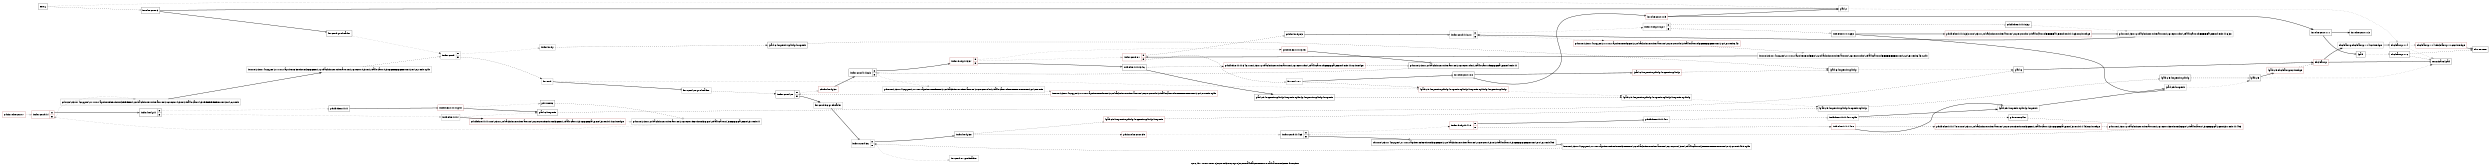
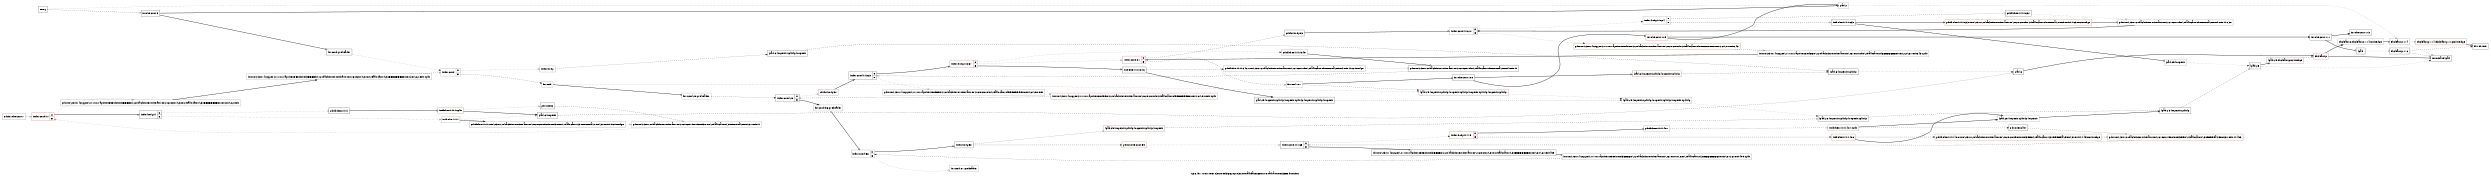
  digraph {
    label="CFG for '_ZN10QProjectorILi3EE20project_to_all_facesERK10QuadratureILi2EE' function"
    rankdir=LR
    node [color=black shape=record]
    edge [arrowhead=onormal style=bold]
    n1 [label="{entry}"]
    n2 [label="{invoke.cont.3}"]
    n3 [color=gray40 label="{lpad.2}"]
    n4 [label="{for.cond.preheader}"]
    n5 [color=gray40 label="{ehcleanup.114}"]
    n6 [color=gray40 label="{it_for.cond|{<s0>T|<s1>F}}"]
    n7 [label="{terminate.lpad}"]
    n8 [color=brown label="{ehcleanup.114.ehcleanup.116_crit_edge}"]
    n9 [color=gray40 label="{it_for.body}"]
    n10 [color=gray40 label="{for.end}"]
    n11 [label="{lpad.6.loopexit.split-lp.loopexit}"]
    n12 [color=gray40 label="{for.cond.28.preheader}"]
    n13 [color=brown label="{lpad.25.loopexit.split-lp.loopexit.split-lp.loopexit.split-lp.loopexit.split-lp}"]
    n14 [color=brown label="{pd_invoke.cont.7}"]
    n15 [color=brown label="{it_for.cond.i.i|{<s0>T|<s1>F}}"]
    n16 [label="{lpad.6.loopexit.split-lp}"]
    n17 [label="{it_for.cond.28|{<s0>T|<s1>F}}"]
    n18 [color=gray40 label="{lpad.25.loopexit.split-lp.loopexit.split-lp.loopexit.split-lp}"]
    n19 [label="{it_for.body.i.i|{<s0>T|<s1>F}}"]
    n20 [color=gray40 label="{pd__ZNSt3__14copyINS_11__wrap_iterIP5PointILi3EEEENS_20back_insert_iteratorINS_6vectorIS3_NS_9allocatorIS3_EEEEEEEET0_T_SD_SC_.exit}"]
    n21 [label="{lpad.6}"]
    n22 [label="{pd_if.then.i.i.i.i}"]
    n23 [color=gray40 label="{it_if.else.i.i.i.i}"]
    n24 [color=gray40 label="{it__ZNSt3__14copyINS_11__wrap_iterIP5PointILi3EEEENS_20back_insert_iteratorINS_6vectorIS3_NS_9allocatorIS3_EEEEEEEET0_T_SD_SC_.exit.split}"]
    n25 [color=brown label="{it_if.then.i.i.i.i.split}"]
    n26 [label="{lpad.6.loopexit}"]
    n27 [color=brown label="{pd_if.else.i.i.i.i._ZNSt3__120back_insert_iteratorINS_6vectorI5PointILi3EENS_9allocatorIS3_EEEEEaSERKS3_.exit.i.i_crit_edge}"]
    n28 [label="{pd_.noexc}"]
    n29 [color=gray40 label="{pd__ZNSt3__120back_insert_iteratorINS_6vectorI5PointILi3EENS_9allocatorIS3_EEEEEaSERKS3_.exit.i.i}"]
    n30 [color=brown label="{ehcleanup}"]
    n31 [label="{lpad}"]
    n32 [label="{ehcleanup.116}"]
    n33 [label="{eh.resume}"]
    n34 [color=gray40 label="{ehcleanup.ehcleanup.114_crit_edge}"]
    n35 [color=brown label="{lpad.6.loopexit.split-lp.loopexit.split-lp}"]
    n36 [color=brown label="{pd_for.body.30}"]
    n37 [color=gray40 label="{for.cond.56.preheader}"]
    n38 [label="{lpad.25.loopexit.split-lp.loopexit.split-lp}"]
    n39 [label="{it_for.cond.i.i.323|{<s0>T|<s1>F}}"]
    n40 [color=gray40 label="{it_for.cond.56|{<s0>T|<s1>F}}"]
    n41 [color=brown label="{it_for.body.i.i.337|{<s0>T|<s1>F}}"]
    n42 [color=gray40 label="{pd__ZNSt3__14copyINS_11__wrap_iterIPKdEENS_20back_insert_iteratorINS_6vectorIdNS_9allocatorIdEEEEEEEET0_T_SC_SB_.exit}"]
    n43 [label="{it_for.body.58}"]
    n44 [color=gray40 label="{for.cond.81.preheader}"]
    n45 [color=brown label="{lpad.25.loopexit.split-lp.loopexit.split-lp.loopexit}"]
    n46 [color=brown label="{pd_invoke.cont.59}"]
    n47 [color=brown label="{pd_if.then.i.i.i.i.345}"]
    n48 [label="{it_if.else.i.i.i.i.346}"]
    n49 [color=brown label="{it_for.cond.81|{<s0>T|<s1>F}}"]
    n50 [color=brown label="{it__ZNSt3__14copyINS_11__wrap_iterIPKdEENS_20back_insert_iteratorINS_6vectorIdNS_9allocatorIdEEEEEEEET0_T_SC_SB_.exit.split}"]
    n51 [label="{pd__ZNSt3__120back_insert_iteratorINS_6vectorIdNS_9allocatorIdEEEEEaSERKd.exit.i.i}"]
    n52 [color=brown label="{pd_if.else.i.i.i.i.346._ZNSt3__120back_insert_iteratorINS_6vectorIdNS_9allocatorIdEEEEEaSERKd.exit.i.i_crit_edge}"]
    n53 [label="{lpad.25.loopexit.split-lp.loopexit.split-lp.loopexit.split-lp.loopexit}"]
    n54 [color=gray40 label="{lpad.25.loopexit}"]
    n55 [label="{lpad.25}"]
    n56 [color=brown label="{lpad.25.ehcleanup_crit_edge}"]
    n57 [color=gray40 label="{lpad.25.loopexit.split-lp.loopexit}"]
    n58 [label="{lpad.25.loopexit.split-lp}"]
    n59 [label="{it_for.cond.i.i.465|{<s0>T|<s1>F}}"]
    n60 [label="{pd_for.body.83}"]
    n61 [color=gray40 label="{for.end.107}"]
    n62 [color=gray40 label="{it_for.cond.i.i.610|{<s0>T|<s1>F}}"]
    n63 [label="{invoke.cont.108}"]
    n64 [color=brown label="{it_for.body.i.i.479|{<s0>T|<s1>F}}"]
    n65 [label="{pd__ZNSt3__14copyINS_11__wrap_iterIP5PointILi3EEEENS_20back_insert_iteratorINS_6vectorIS3_NS_9allocatorIS3_EEEEEEEET0_T_SD_SC_.exit499}"]
    n66 [color=gray40 label="{pd_if.then.i.i.i.i.487}"]
    n67 [color=brown label="{it_if.else.i.i.i.i.488}"]
    n68 [color=gray40 label="{it__ZNSt3__14copyINS_11__wrap_iterIP5PointILi3EEEENS_20back_insert_iteratorINS_6vectorIS3_NS_9allocatorIS3_EEEEEEEET0_T_SD_SC_.exit499.split}"]
    n69 [color=gray40 label="{it_if.then.i.i.i.i.487.split}"]
    n70 [color=brown label="{pd_if.else.i.i.i.i.488._ZNSt3__120back_insert_iteratorINS_6vectorI5PointILi3EENS_9allocatorIS3_EEEEEaSERKS3_.exit.i.i.493_crit_edge}"]
    n71 [label="{pd_.noexc497}"]
    n72 [color=brown label="{pd__ZNSt3__120back_insert_iteratorINS_6vectorI5PointILi3EENS_9allocatorIS3_EEEEEaSERKS3_.exit.i.i.493}"]
    n73 [color=gray40 label="{it_for.body.i.i.624|{<s0>T|<s1>F}}"]
    n74 [color=brown label="{pd__ZNSt3__14copyINS_11__wrap_iterIPKdEENS_20back_insert_iteratorINS_6vectorIdNS_9allocatorIdEEEEEEEET0_T_SC_SB_.exit643}"]
    n75 [color=brown label="{invoke.cont.109}"]
    n76 [label="{pd_if.then.i.i.i.i.632}"]
    n77 [label="{it_if.else.i.i.i.i.633}"]
    n78 [color=gray40 label="{it__ZNSt3__14copyINS_11__wrap_iterIPKdEENS_20back_insert_iteratorINS_6vectorIdNS_9allocatorIdEEEEEEEET0_T_SC_SB_.exit643.split}"]
    n79 [color=gray40 label="{pd__ZNSt3__120back_insert_iteratorINS_6vectorIdNS_9allocatorIdEEEEEaSERKd.exit.i.i.638}"]
    n80 [color=brown label="{pd_if.else.i.i.i.i.633._ZNSt3__120back_insert_iteratorINS_6vectorIdNS_9allocatorIdEEEEEaSERKd.exit.i.i.638_crit_edge}"]
    n81 [label="{invoke.cont.111}"]
    n82 [label="{invoke.cont.113}"]
    n1 -> n2 [arrowhead=odot style=dashed]
    n1 -> n3 [arrowhead=odot style=dotted]
    n2 -> n3 [arrowhead=odot]
    n2 -> n4 [arrowhead=odot]
    n3 -> n5 [arrowhead=odot style=dotted]
    n4 -> n6 [arrowhead=normal style=dotted]
    n5 -> n7 [style=dotted]
    n5 -> n8 [style=dotted]
    n6 -> n9 [style=dotted tailport=s0]
    n6 -> n10 [arrowhead=normal style=dashed tailport=s1]
    n8 -> n33
    n9 -> n11 [arrowhead=normal style=dashed]
    n10 -> n12 [arrowhead=odot]
    n10 -> n13 [style=dotted]
    n11 -> n16 [arrowhead=normal style=dashed]
    n12 -> n17 [arrowhead=normal style=dashed]
    n13 -> n18 [arrowhead=normal style=dotted]
    n14 -> n15 [style=dashed]
    n15 -> n19 [tailport=s0]
    n15 -> n20 [style=dotted tailport=s1]
    n16 -> n21 [arrowhead=normal style=dotted]
    n17 -> n36 [arrowhead=odot style=dotted tailport=s0]
    n17 -> n37 [arrowhead=normal tailport=s1]
    n18 -> n38 [arrowhead=normal style=dotted]
    n19 -> n22 [arrowhead=odot style=dotted tailport=s0]
    n19 -> n23 [style=dotted tailport=s1]
    n20 -> n24 [arrowhead=normal]
    n21 -> n30 [arrowhead=normal]
    n22 -> n25 [arrowhead=odot]
    n23 -> n26 [style=dotted]
    n23 -> n27 [arrowhead=normal]
    n24 -> n6 [style=dashed]
    n25 -> n26 [arrowhead=normal]
    n25 -> n28 [style=dotted]
    n26 -> n21 [arrowhead=odot style=dashed]
    n27 -> n29 [style=dotted]
    n28 -> n29 [arrowhead=odot style=dashed]
    n29 -> n15 [style=dotted]
    n30 -> n7 [arrowhead=odot]
    n30 -> n34 [arrowhead=normal]
    n31 -> n32 [arrowhead=odot style=dotted]
    n32 -> n7 [style=dashed]
    n32 -> n33 [arrowhead=normal style=dashed]
    n34 -> n5 [arrowhead=odot]
    n35 -> n16 [arrowhead=normal style=dashed]
    n36 -> n39
    n37 -> n40 [arrowhead=odot]
    n38 -> n58 [style=dashed]
    n39 -> n41 [tailport=s0]
    n39 -> n42 [arrowhead=odot style=dotted tailport=s1]
    n40 -> n43 [tailport=s0]
    n40 -> n44 [arrowhead=odot style=dotted tailport=s1]
    n41 -> n47 [arrowhead=normal style=dotted tailport=s0]
    n41 -> n48 [tailport=s1]
    n41 -> n49 [style=dotted]
    n42 -> n50 [style=dotted]
    n43 -> n45 [arrowhead=odot style=dashed]
    n43 -> n46 [arrowhead=normal style=dashed]
    n45 -> n38 [style=dashed]
    n46 -> n59 [style=dotted]
    n47 -> n51 [arrowhead=odot]
    n48 -> n52 [arrowhead=normal style=dashed]
    n48 -> n53 [arrowhead=normal]
    n49 -> n60 [arrowhead=odot style=dashed tailport=s0]
    n49 -> n61 [style=dashed tailport=s1]
    n50 -> n17 [style=dashed]
    n51 -> n39 [style=dashed]
    n52 -> n51 [arrowhead=odot style=dashed]
    n53 -> n18 [arrowhead=normal style=dashed]
    n54 -> n55 [arrowhead=normal style=dotted]
    n55 -> n7 [arrowhead=normal style=dotted]
    n55 -> n56
    n56 -> n30 [style=dashed]
-   n57 -> n54
+   n57 -> n58
    n58 -> n55 [arrowhead=odot style=dashed]
    n59 -> n64 [arrowhead=normal style=dotted tailport=s0]
    n59 -> n65 [arrowhead=odot tailport=s1]
    n60 -> n62
    n61 -> n13 [arrowhead=normal style=dashed]
    n61 -> n63 [arrowhead=odot]
    n62 -> n73 [arrowhead=normal style=dotted tailport=s0]
    n62 -> n74 [arrowhead=normal style=dotted tailport=s1]
    n63 -> n35
    n63 -> n75
    n64 -> n66 [arrowhead=odot tailport=s0]
    n64 -> n67 [arrowhead=normal style=dashed tailport=s1]
    n65 -> n68 [arrowhead=odot]
    n66 -> n69 [arrowhead=odot style=dashed]
    n67 -> n57
    n67 -> n70 [arrowhead=normal style=dashed]
    n68 -> n40 [arrowhead=normal style=dashed]
    n69 -> n57 [arrowhead=normal]
    n69 -> n71 [arrowhead=normal style=dashed]
    n70 -> n72 [arrowhead=odot style=dashed]
    n71 -> n72 [arrowhead=odot style=dashed]
    n72 -> n59 [arrowhead=odot style=dashed]
    n73 -> n76 [arrowhead=odot style=dashed tailport=s0]
    n73 -> n77 [style=dashed tailport=s1]
    n74 -> n78 [style=dashed]
    n75 -> n3
    n75 -> n81 [arrowhead=normal]
    n76 -> n79 [arrowhead=odot style=dotted]
    n77 -> n54 [arrowhead=odot]
    n77 -> n80
    n78 -> n49
    n79 -> n62 [arrowhead=normal]
    n80 -> n79 [arrowhead=odot]
    n81 -> n31 [arrowhead=odot]
    n81 -> n82 [arrowhead=normal]
  }
